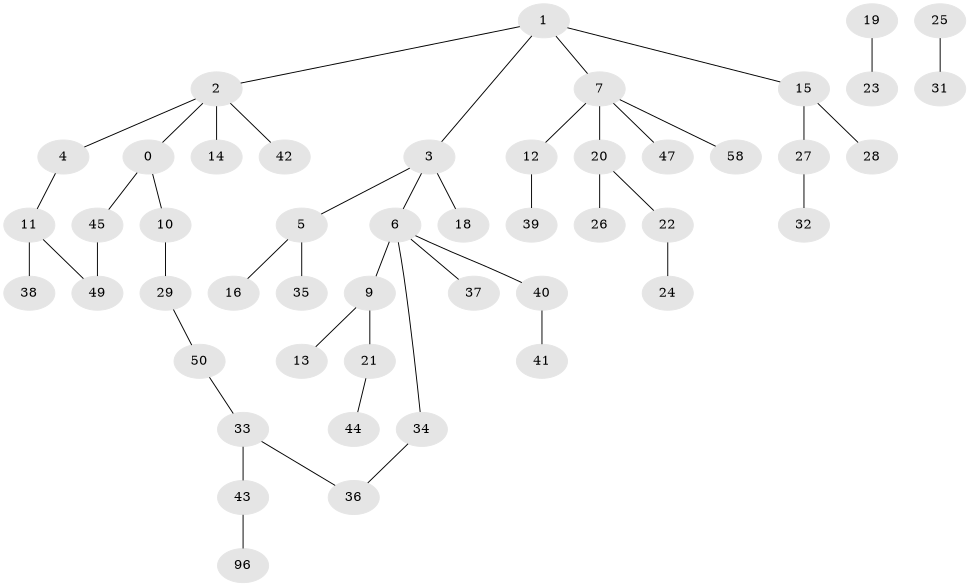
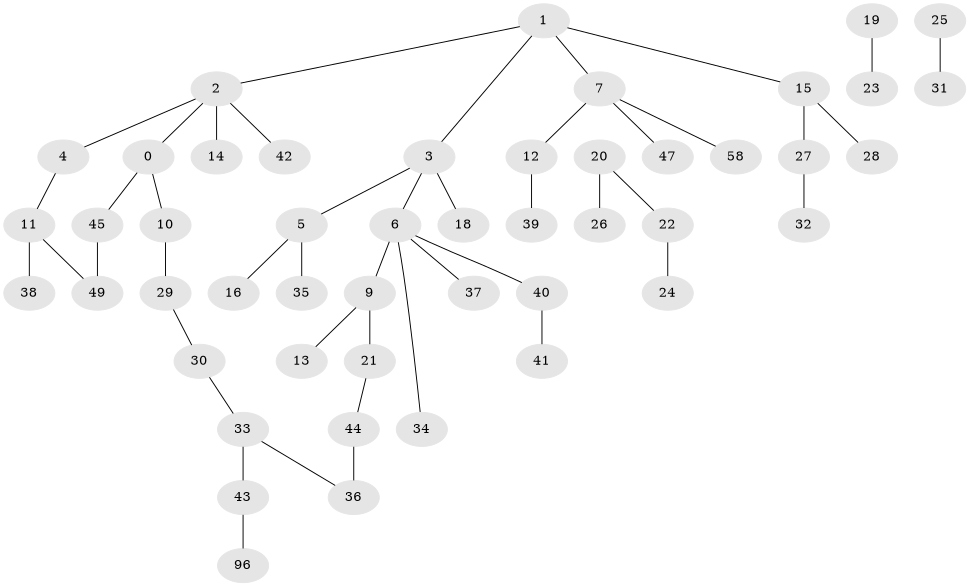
  graph {
    node [color=gray90 style=filled]
    edge [weight=1.0]
    1
    2
    3
    7
    15
    4
    n7 [label=0]
    14
    42
    5
    6
    18
    12
    20
    47
    n16 [label=58]
    27
    28
    11
    10
    45
    16
    35
    9
    34
    37
    40
    38
    49
    13
    21
    36
    41
    39
    26
    22
    29
    44
-   30 [label=50]
+   30
    32
    19
    23
    25
    31
    24
    33
    43
    n48 [label=96]
    1 -- 2
    1 -- 3
    1 -- 7
    1 -- 15
    2 -- 4
    2 -- n7
    2 -- 14
    2 -- 42
    3 -- 5
    3 -- 6
    3 -- 18
    7 -- 12
-   7 -- 20
    7 -- 47
    7 -- n16
    15 -- 27
    15 -- 28
    4 -- 11
    n7 -- 10
    n7 -- 45
    5 -- 16
    5 -- 35
    6 -- 9
    6 -- 34
    6 -- 37
    6 -- 40
    12 -- 39
    20 -- 26
    20 -- 22
    27 -- 32
    11 -- 38
    11 -- 49
    10 -- 29
    45 -- 49
    9 -- 13
    9 -- 21
-   34 -- 36
+   44 -- 36
    40 -- 41
    21 -- 44
    22 -- 24
    29 -- 30
    30 -- 33
    19 -- 23
    25 -- 31
    33 -- 36
    33 -- 43
    43 -- n48
  }
